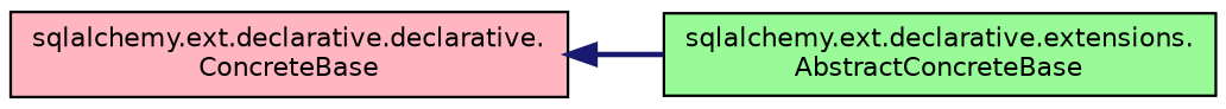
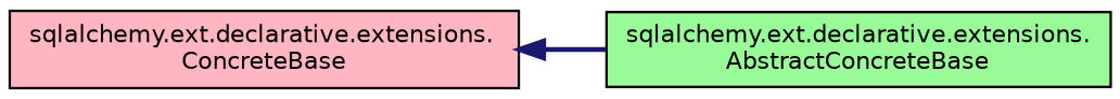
  digraph {
    rankdir=LR
    node [color=black fontname=Helvetica fontsize=10 shape=record style=filled]
-   n1 [fillcolor=lightpink height=0.2 label="sqlalchemy.ext.declarative.declarative.\lConcreteBase" width=0.4]
+   n1 [fillcolor=lightpink height=0.2 label="sqlalchemy.ext.declarative.extensions.\lConcreteBase" width=0.4]
    n2 [fillcolor=palegreen height=0.2 label="sqlalchemy.ext.declarative.extensions.\lAbstractConcreteBase" width=0.4]
    n1 -> n2 [color=midnightblue dir=back fontname=Helvetica fontsize=10 labelfontname=Helvetica labelfontsize=10 style=bold]
  }
